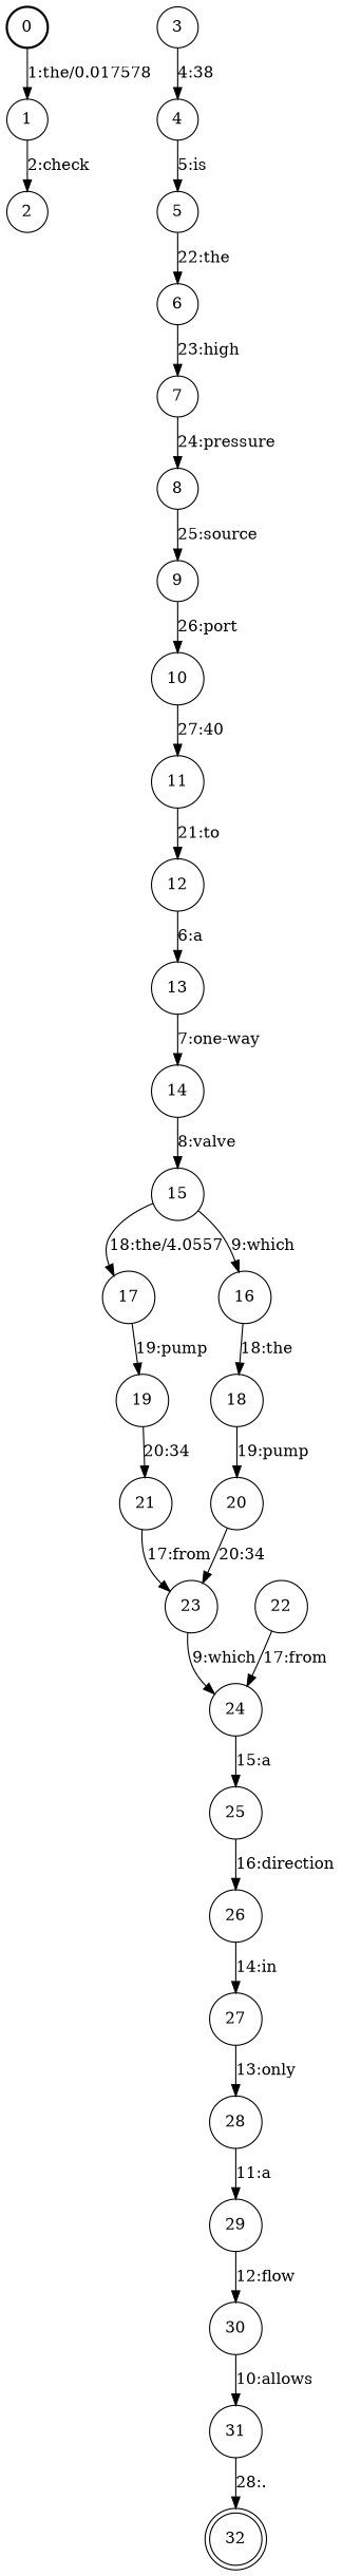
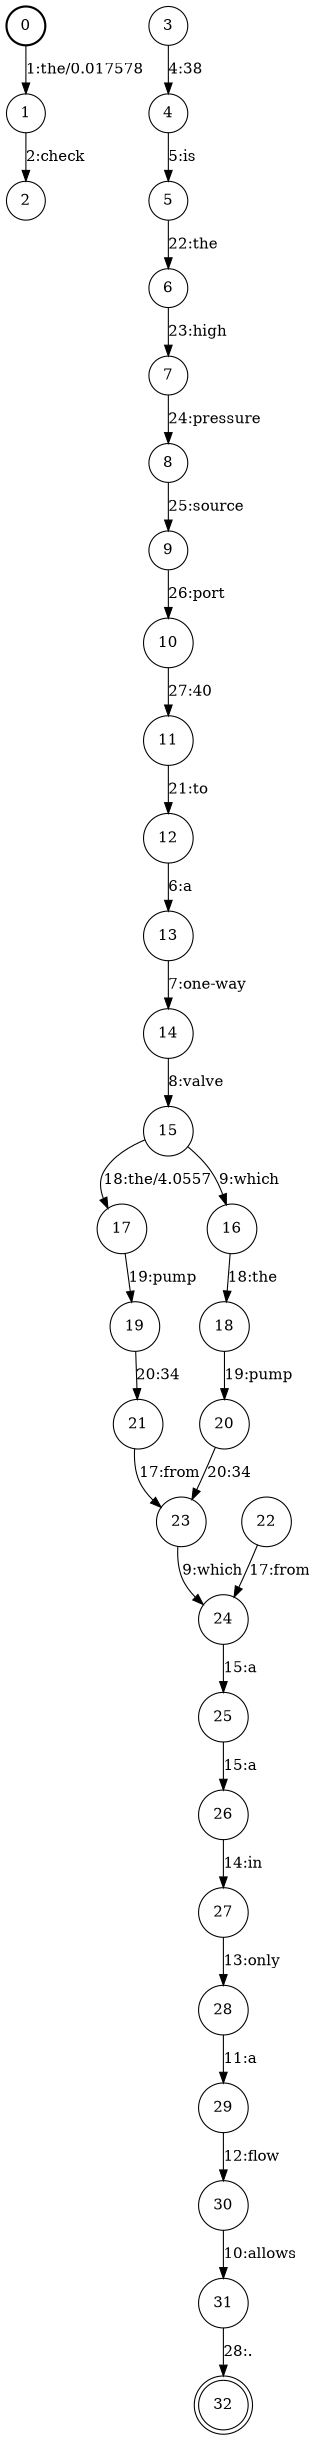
  digraph {
    nodesep=0.25
    rankdir=TB
    ranksep=0.4
    node [fontsize=14 shape=circle style=solid]
    edge [fontsize=14]
    n1 [label=0 style=bold]
    n2 [label=1]
    n3 [label=2]
    n4 [label=3]
    n5 [label=4]
    n6 [label=5]
    n7 [label=6]
    n8 [label=7]
    n9 [label=8]
    n10 [label=9]
    n11 [label=10]
    n12 [label=11]
    n13 [label=12]
    n14 [label=13]
    n15 [label=14]
    n16 [label=15]
    n17 [label=17]
    n18 [label=16]
    n19 [label=19]
    n20 [label=18]
    n21 [label=21]
    n22 [label=20]
    n23 [label=23]
    n24 [label=22]
    n25 [label=24]
    n26 [label=25]
    n27 [label=26]
    n28 [label=27]
    n29 [label=28]
    n30 [label=29]
    n31 [label=30]
    n32 [label=31]
    n33 [label=32 shape=doublecircle]
    n1 -> n2 [label="1:the/0.017578"]
    n2 -> n3 [label="2:check"]
    n4 -> n5 [label="4:38"]
    n5 -> n6 [label="5:is"]
    n6 -> n7 [label="22:the"]
    n7 -> n8 [label="23:high"]
    n8 -> n9 [label="24:pressure"]
    n9 -> n10 [label="25:source"]
    n10 -> n11 [label="26:port"]
    n11 -> n12 [label="27:40"]
    n12 -> n13 [label="21:to"]
    n13 -> n14 [label="6:a"]
    n14 -> n15 [label="7:one-way"]
    n15 -> n16 [label="8:valve"]
    n16 -> n17 [label="18:the/4.0557"]
    n16 -> n18 [label="9:which"]
    n17 -> n19 [label="19:pump"]
    n18 -> n20 [label="18:the"]
    n19 -> n21 [label="20:34"]
    n20 -> n22 [label="19:pump"]
    n21 -> n23 [label="17:from"]
    n22 -> n23 [label="20:34"]
    n23 -> n25 [label="9:which"]
    n24 -> n25 [label="17:from"]
    n25 -> n26 [label="15:a"]
-   n26 -> n27 [label="16:direction"]
+   n26 -> n27 [label="15:a"]
    n27 -> n28 [label="14:in"]
    n28 -> n29 [label="13:only"]
    n29 -> n30 [label="11:a"]
    n30 -> n31 [label="12:flow"]
    n31 -> n32 [label="10:allows"]
    n32 -> n33 [label="28:."]
  }
